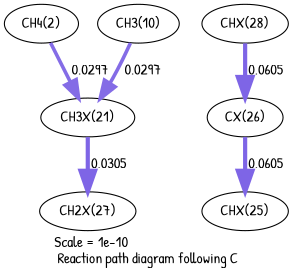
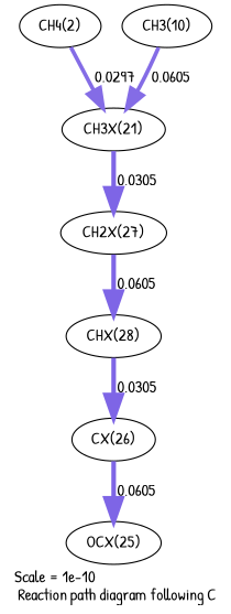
  digraph {
    fontname="Patrick Hand"
    label="Scale = 1e-10\l Reaction path diagram following C"
    node [fontname="Patrick Hand"]
    edge [arrowsize=1.94 color="0.7, 0.561, 0.9" fontname="Patrick Hand" penwidth=3.88]
    n1 [label="CH4(2)"]
    n2 [label="CH3X(21)"]
    n3 [label="CH2X(27)"]
    n4 [label="CHX(28)"]
    n5 [label="CH3(10)"]
    n6 [label="CX(26)"]
-   n7 [label="CHX(25)"]
+   n7 [label="OCX(25)"]
    n1 -> n2 [arrowsize=1.66 color="0.7, 0.529, 0.9" label=" 0.0297" penwidth=3.32]
    n2 -> n3 [label=" 0.0305"]
-   n4 -> n6 [label=" 0.0605"]
-   n5 -> n2 [arrowsize=1.67 color="0.7, 0.53, 0.9" label=" 0.0297" penwidth=3.34]
+   n3 -> n4 [label=" 0.0605"]
+   n4 -> n6 [label=" 0.0305"]
+   n5 -> n2 [arrowsize=1.67 color="0.7, 0.53, 0.9" label=" 0.0605" penwidth=3.34]
    n6 -> n7 [label=" 0.0605"]
  }
